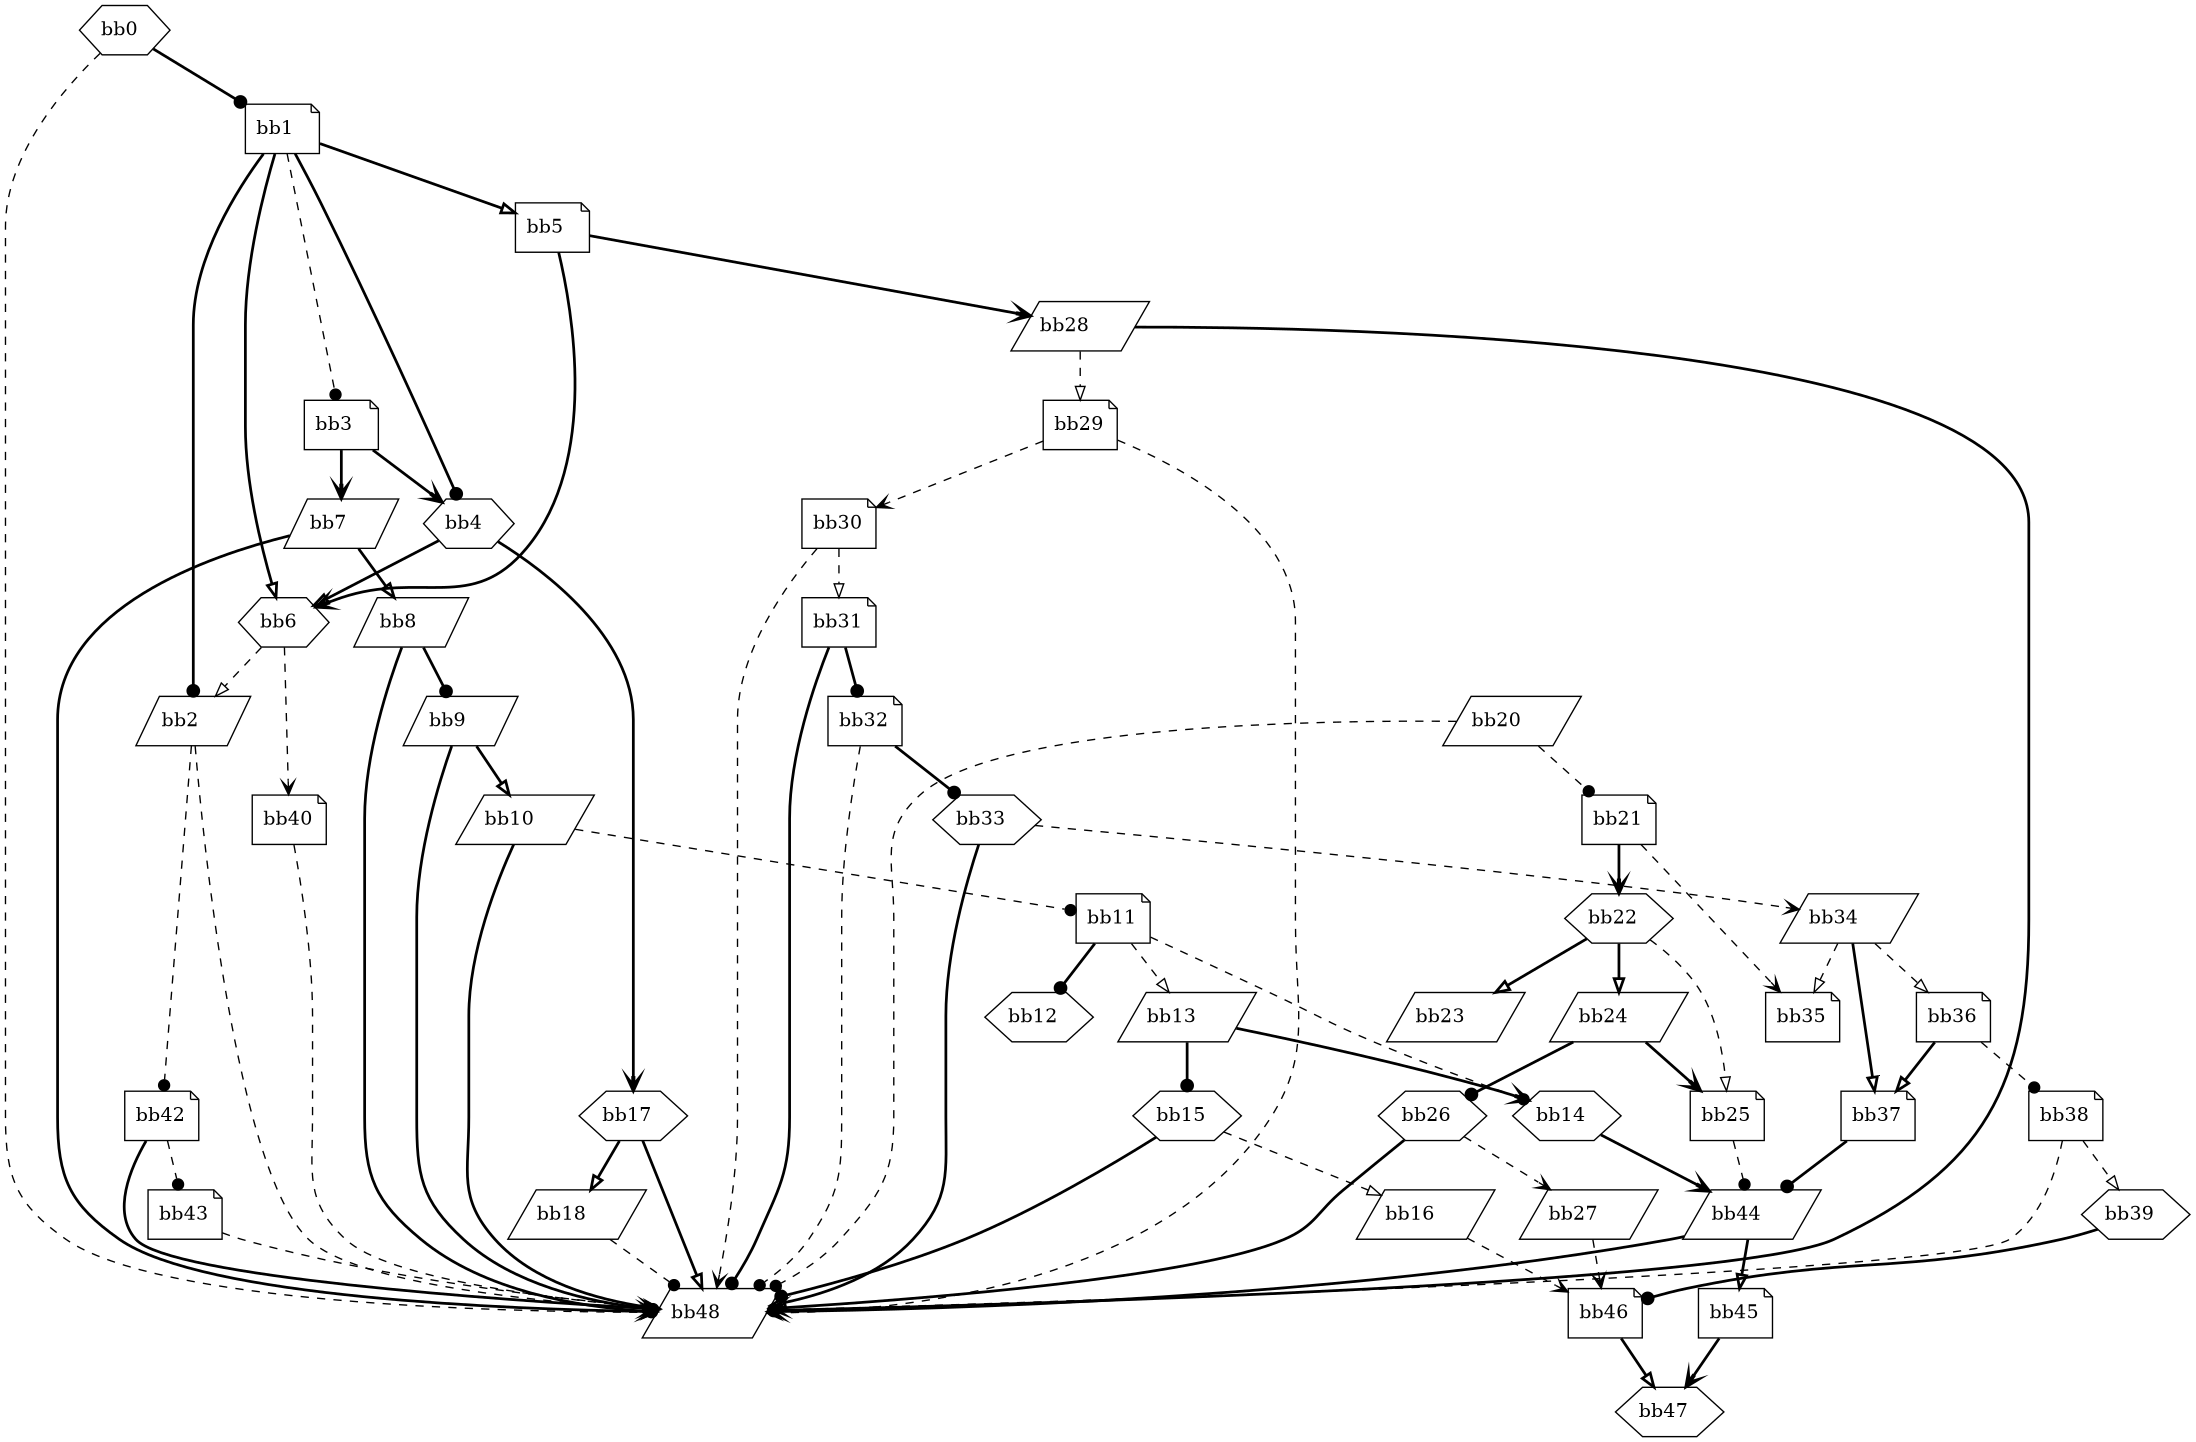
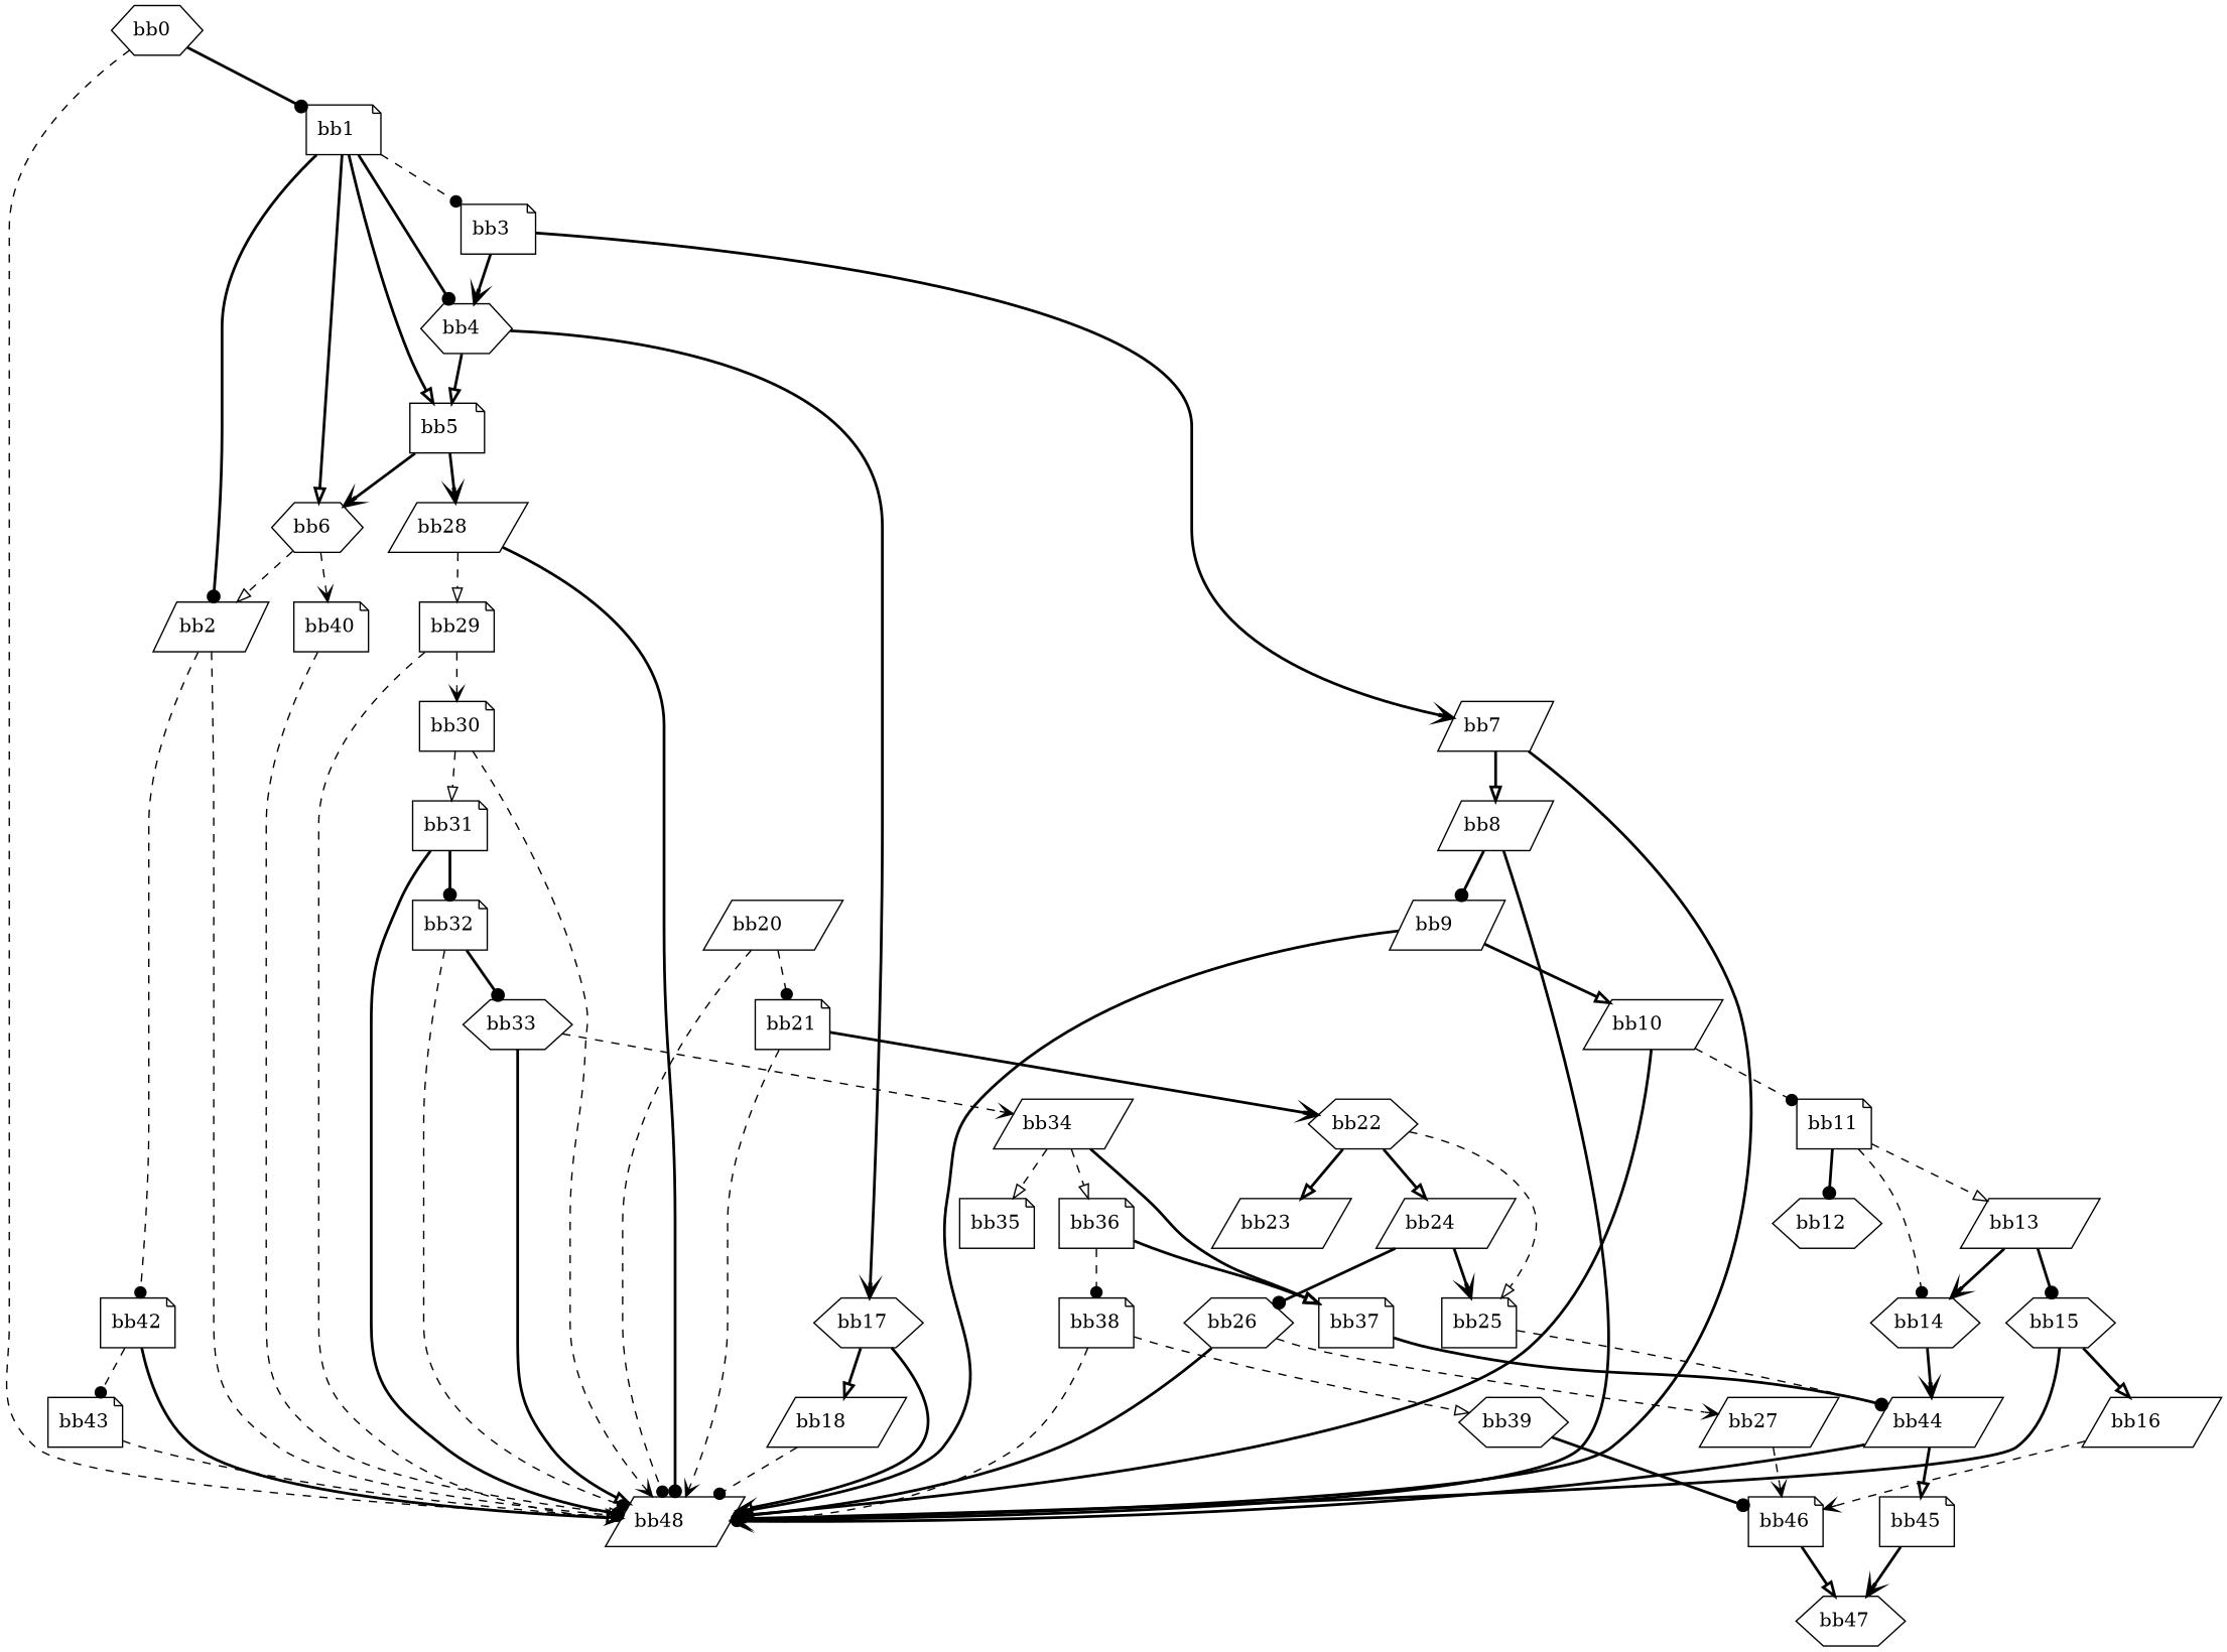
  digraph {
    node [shape=note]
    edge [arrowhead=dot style=bold]
    n1 [label="bb0\l" shape=hexagon]
    n2 [label="bb1\l"]
    n3 [label="bb48\l" shape=parallelogram]
    n4 [label="bb2\l" shape=parallelogram]
    n5 [label="bb3\l"]
    n6 [label="bb4\l" shape=hexagon]
    n7 [label="bb5\l"]
    n8 [label="bb6\l" shape=hexagon]
    n9 [label="bb42\l"]
    n10 [label="bb7\l" shape=parallelogram]
    n11 [label="bb17\l" shape=hexagon]
    n12 [label="bb28\l" shape=parallelogram]
    n13 [label="bb40\l"]
    n14 [label="bb43\l"]
    n15 [label="bb8\l" shape=parallelogram]
    n16 [label="bb18\l" shape=parallelogram]
    n17 [label="bb29\l"]
    n18 [label="bb9\l" shape=parallelogram]
    n19 [label="bb10\l" shape=parallelogram]
    n20 [label="bb11\l"]
    n21 [label="bb12\l" shape=hexagon]
    n22 [label="bb13\l" shape=parallelogram]
    n23 [label="bb14\l" shape=hexagon]
    n24 [label="bb15\l" shape=hexagon]
    n25 [label="bb44\l" shape=parallelogram]
    n26 [label="bb16\l" shape=parallelogram]
    n27 [label="bb45\l"]
    n28 [label="bb46\l"]
    n29 [label="bb47\l" shape=hexagon]
    n30 [label="bb20\l" shape=parallelogram]
    n31 [label="bb21\l"]
    n32 [label="bb22\l" shape=hexagon]
    n33 [label="bb23\l" shape=parallelogram]
    n34 [label="bb24\l" shape=parallelogram]
    n35 [label="bb25\l"]
    n36 [label="bb26\l" shape=hexagon]
    n37 [label="bb27\l" shape=parallelogram]
    n38 [label="bb30\l"]
    n39 [label="bb31\l"]
    n40 [label="bb32\l"]
    n41 [label="bb33\l" shape=hexagon]
    n42 [label="bb34\l" shape=parallelogram]
    n43 [label="bb35\l"]
    n44 [label="bb36\l"]
    n45 [label="bb37\l"]
    n46 [label="bb38\l"]
    n47 [label="bb39\l" shape=hexagon]
    n1 -> n2
    n1 -> n3 [arrowhead=vee style=dashed]
    n2 -> n4
    n2 -> n5 [style=dashed]
    n2 -> n6
    n2 -> n7 [arrowhead=onormal]
    n2 -> n8 [arrowhead=onormal]
    n4 -> n3 [style=dashed]
    n4 -> n9 [style=dashed]
    n5 -> n6 [arrowhead=vee]
    n5 -> n10 [arrowhead=vee]
-   n6 -> n8 [arrowhead=onormal]
+   n6 -> n7 [arrowhead=onormal]
    n6 -> n11 [arrowhead=vee]
    n7 -> n8 [arrowhead=vee]
    n7 -> n12 [arrowhead=vee]
    n8 -> n4 [arrowhead=onormal style=dashed]
    n8 -> n13 [arrowhead=vee style=dashed]
    n9 -> n3 [arrowhead=onormal]
    n9 -> n14 [style=dashed]
    n10 -> n3
    n10 -> n15 [arrowhead=onormal]
    n11 -> n3 [arrowhead=onormal]
    n11 -> n16 [arrowhead=onormal]
    n12 -> n3
    n12 -> n17 [arrowhead=onormal style=dashed]
    n13 -> n3 [arrowhead=onormal style=dashed]
    n14 -> n3 [arrowhead=vee style=dashed]
    n15 -> n3 [arrowhead=vee]
    n15 -> n18
    n16 -> n3 [style=dashed]
    n17 -> n3 [arrowhead=vee style=dashed]
    n17 -> n38 [arrowhead=vee style=dashed]
    n18 -> n3 [arrowhead=vee]
    n18 -> n19 [arrowhead=onormal]
    n19 -> n3 [arrowhead=onormal]
    n19 -> n20 [style=dashed]
    n20 -> n21
    n20 -> n22 [arrowhead=onormal style=dashed]
    n20 -> n23 [style=dashed]
    n22 -> n23 [arrowhead=vee]
    n22 -> n24
    n23 -> n25 [arrowhead=vee]
    n24 -> n3
-   n24 -> n26 [arrowhead=onormal style=dashed]
+   n24 -> n26 [arrowhead=onormal]
    n25 -> n3 [arrowhead=vee]
    n25 -> n27 [arrowhead=onormal]
    n26 -> n28 [arrowhead=vee style=dashed]
    n27 -> n29 [arrowhead=vee]
    n28 -> n29 [arrowhead=onormal]
    n30 -> n3 [style=dashed]
    n30 -> n31 [style=dashed]
-   n31 -> n43 [arrowhead=vee style=dashed]
+   n31 -> n3 [arrowhead=vee style=dashed]
    n31 -> n32 [arrowhead=vee]
    n32 -> n33 [arrowhead=onormal]
    n32 -> n34 [arrowhead=onormal]
    n32 -> n35 [arrowhead=onormal style=dashed]
    n34 -> n35 [arrowhead=vee]
    n34 -> n36
    n35 -> n25 [style=dashed]
-   n36 -> n3 [arrowhead=vee]
+   n36 -> n3
    n36 -> n37 [arrowhead=vee style=dashed]
    n37 -> n28 [arrowhead=vee style=dashed]
    n38 -> n3 [arrowhead=vee style=dashed]
    n38 -> n39 [arrowhead=onormal style=dashed]
    n39 -> n3
    n39 -> n40
    n40 -> n3 [style=dashed]
    n40 -> n41
    n41 -> n3 [arrowhead=onormal]
    n41 -> n42 [arrowhead=vee style=dashed]
    n42 -> n43 [arrowhead=onormal style=dashed]
    n42 -> n44 [arrowhead=onormal style=dashed]
    n42 -> n45 [arrowhead=onormal]
    n44 -> n45 [arrowhead=onormal]
    n44 -> n46 [style=dashed]
    n45 -> n25
    n46 -> n3 [style=dashed]
    n46 -> n47 [arrowhead=onormal style=dashed]
    n47 -> n28
  }
